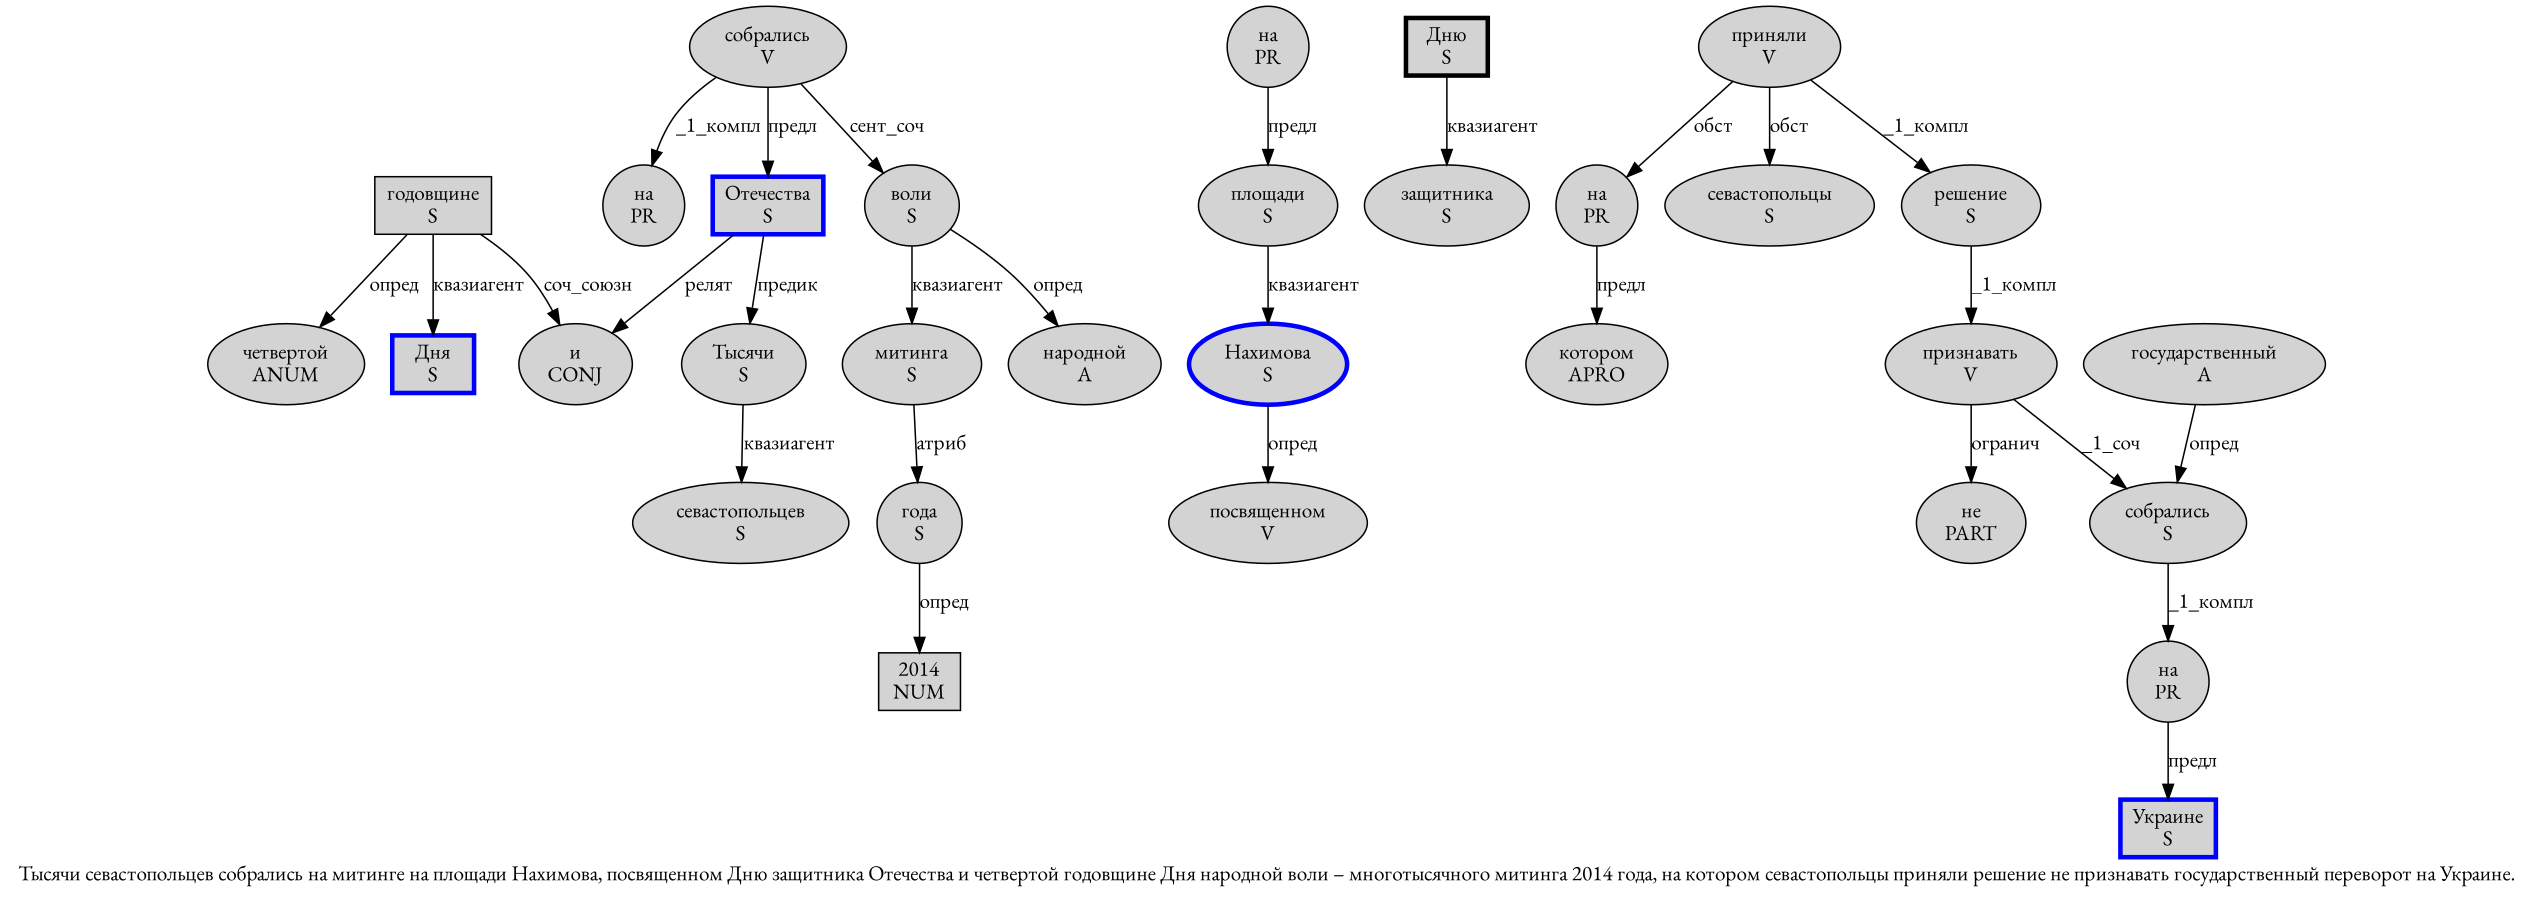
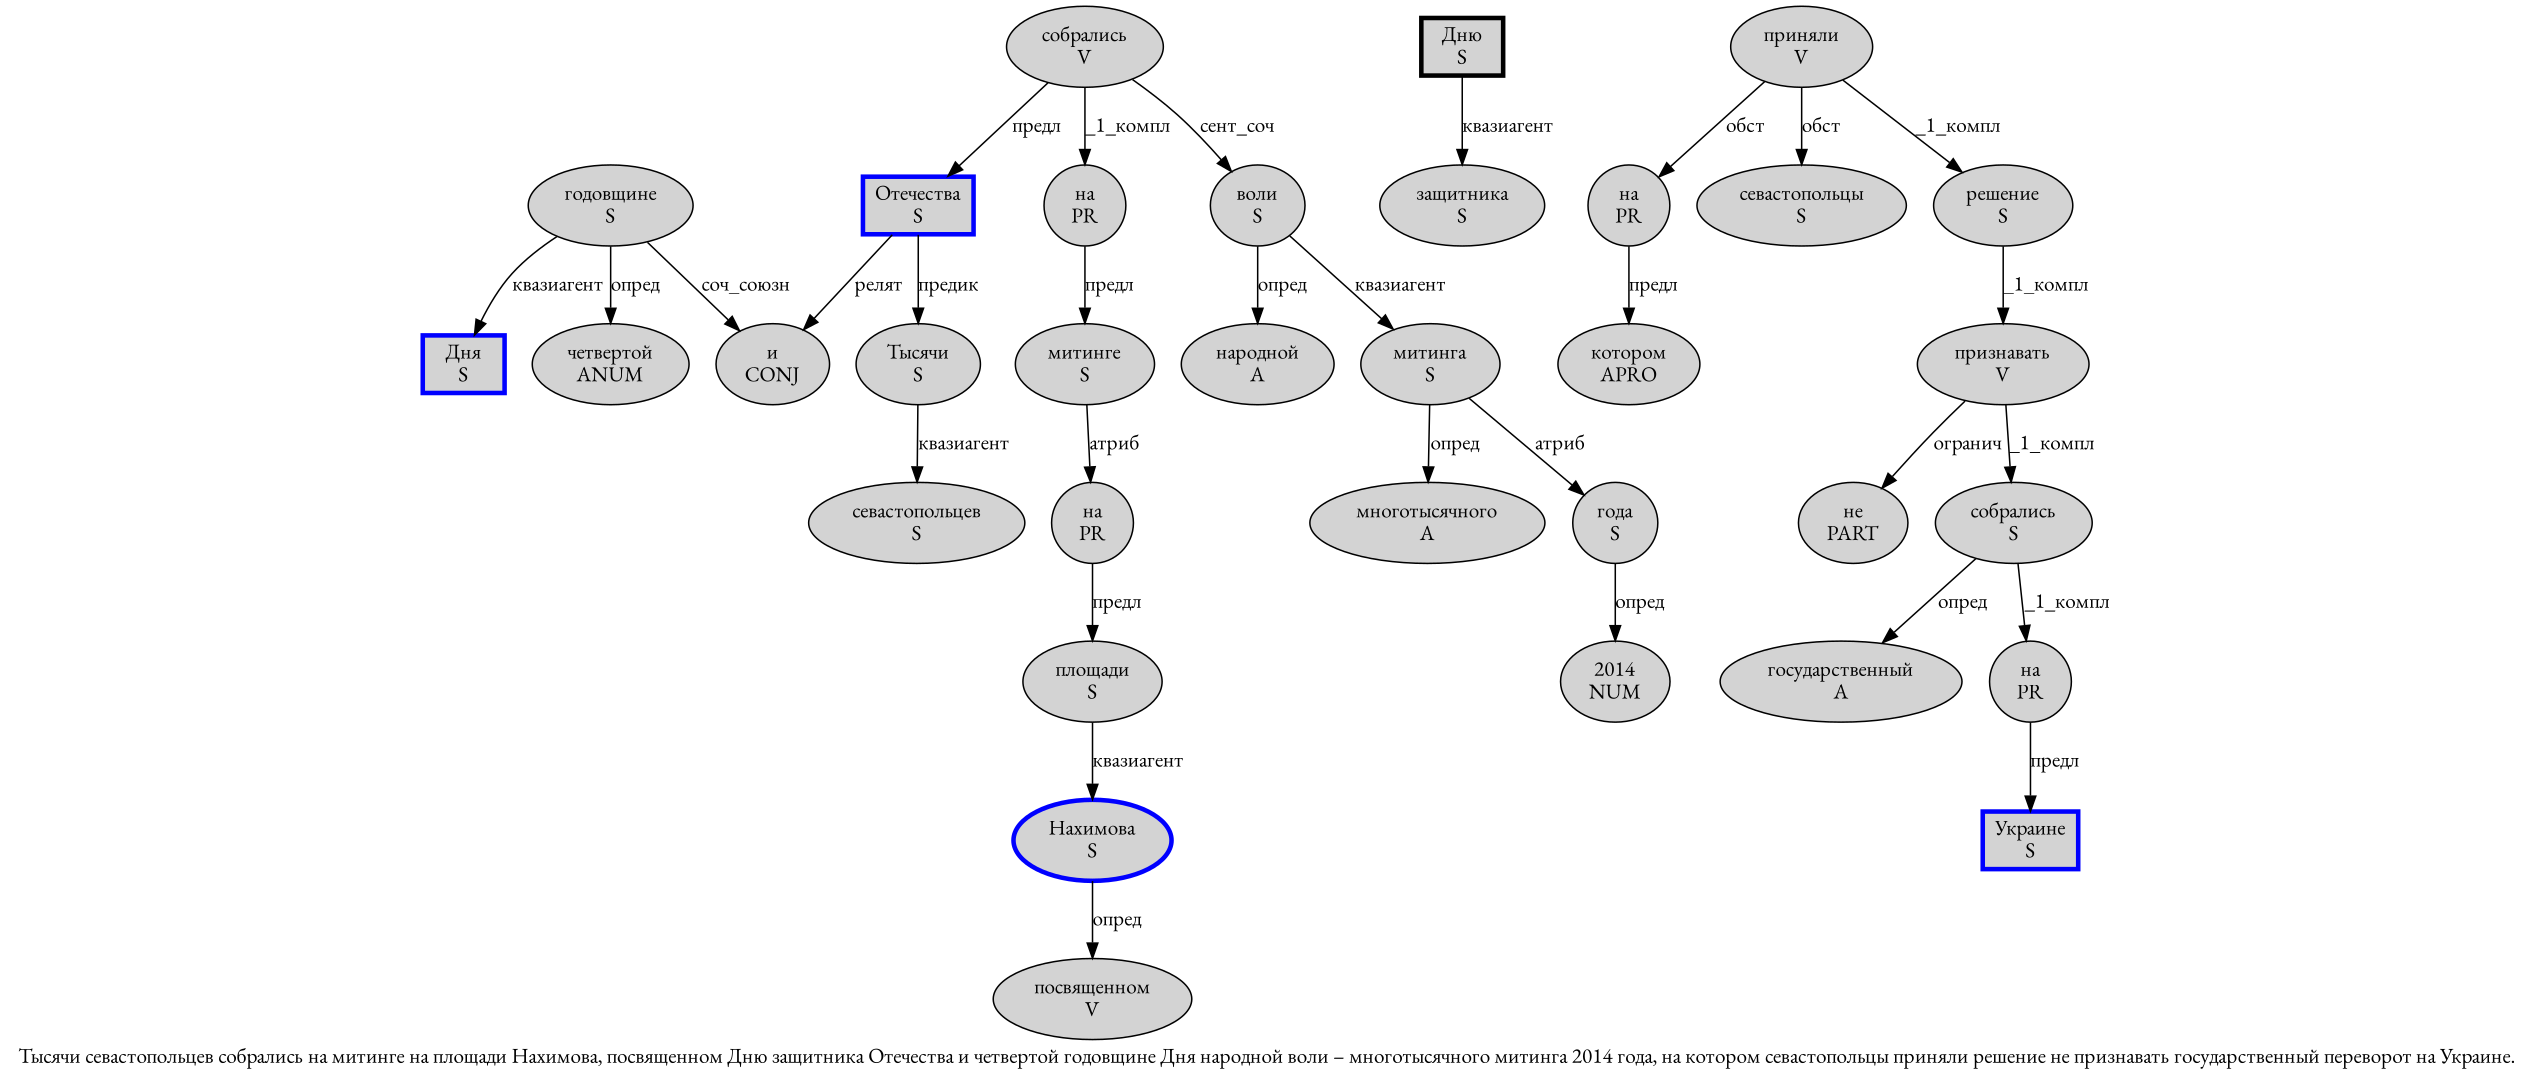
  digraph {
    fontname="EB Garamond"
    label="Тысячи севастопольцев собрались на митинге на площади Нахимова, посвященном Дню защитника Отечества и четвертой годовщине Дня народной воли – многотысячного митинга 2014 года, на котором севастопольцы приняли решение не признавать государственный переворот на Украине."
    node [fillcolor=lightgray fontname="EB Garamond" penwidth=1 shape=ellipse style=filled]
    edge [fontname="EB Garamond"]
    n1 [label="Тысячи\nS"]
    n2 [label="севастопольцев\nS"]
    n3 [label="собрались\nV"]
    n4 [label="на\nPR"]
    n5 [color=blue label="Отечества\nS" penwidth=3 shape=box]
    n6 [label="воли\nS"]
+   n7 [label="митинге\nS"]
    n8 [label="и\nCONJ"]
    n9 [label="народной\nA"]
    n10 [label="митинга\nS"]
    n11 [label="на\nPR"]
    n12 [label="площади\nS"]
    n13 [color=blue label="Нахимова\nS" penwidth=3]
    n14 [label="посвященном\nV"]
    n15 [color=black label="Дню\nS" penwidth=3 shape=box]
    n16 [label="защитника\nS"]
-   n17 [label="годовщине\nS" shape=box]
+   n17 [label="годовщине\nS"]
    n18 [label="четвертой\nANUM"]
    n19 [color=blue label="Дня\nS" penwidth=3 shape=box]
+   n20 [label="многотысячного\nA"]
    n21 [label="года\nS"]
    n22 [label="приняли\nV"]
    n23 [label="на\nPR"]
    n24 [label="севастопольцы\nS"]
    n25 [label="решение\nS"]
-   n26 [label="2014\nNUM" shape=box]
+   n26 [label="2014\nNUM"]
    n27 [label="котором\nAPRO"]
    n28 [label="признавать\nV"]
    n29 [label="не\nPART"]
    n30 [label="собрались\nS"]
    n31 [label="государственный\nA"]
    n32 [label="на\nPR"]
    n33 [color=blue label="Украине\nS" penwidth=3 shape=box]
    n1 -> n2 [label="квазиагент"]
    n3 -> n4 [label="_1_компл"]
    n3 -> n5 [label="предл"]
    n3 -> n6 [label="сент_соч"]
+   n4 -> n7 [label="предл"]
    n5 -> n1 [label="предик"]
    n5 -> n8 [label="релят"]
    n6 -> n9 [label="опред"]
    n6 -> n10 [label="квазиагент"]
+   n7 -> n11 [label="атриб"]
+   n10 -> n20 [label="опред"]
    n10 -> n21 [label="атриб"]
    n11 -> n12 [label="предл"]
    n12 -> n13 [label="квазиагент"]
    n13 -> n14 [label="опред"]
    n15 -> n16 [label="квазиагент"]
    n17 -> n8 [label="соч_союзн"]
    n17 -> n18 [label="опред"]
    n17 -> n19 [label="квазиагент"]
    n21 -> n26 [label="опред"]
    n22 -> n23 [label="обст"]
    n22 -> n24 [label="обст"]
    n22 -> n25 [label="_1_компл"]
    n23 -> n27 [label="предл"]
    n25 -> n28 [label="_1_компл"]
    n28 -> n29 [label="огранич"]
-   n28 -> n30 [label="_1_соч"]
-   n31 -> n30 [label="опред"]
+   n28 -> n30 [label="_1_компл"]
+   n30 -> n31 [label="опред"]
    n30 -> n32 [label="_1_компл"]
    n32 -> n33 [label="предл"]
  }
